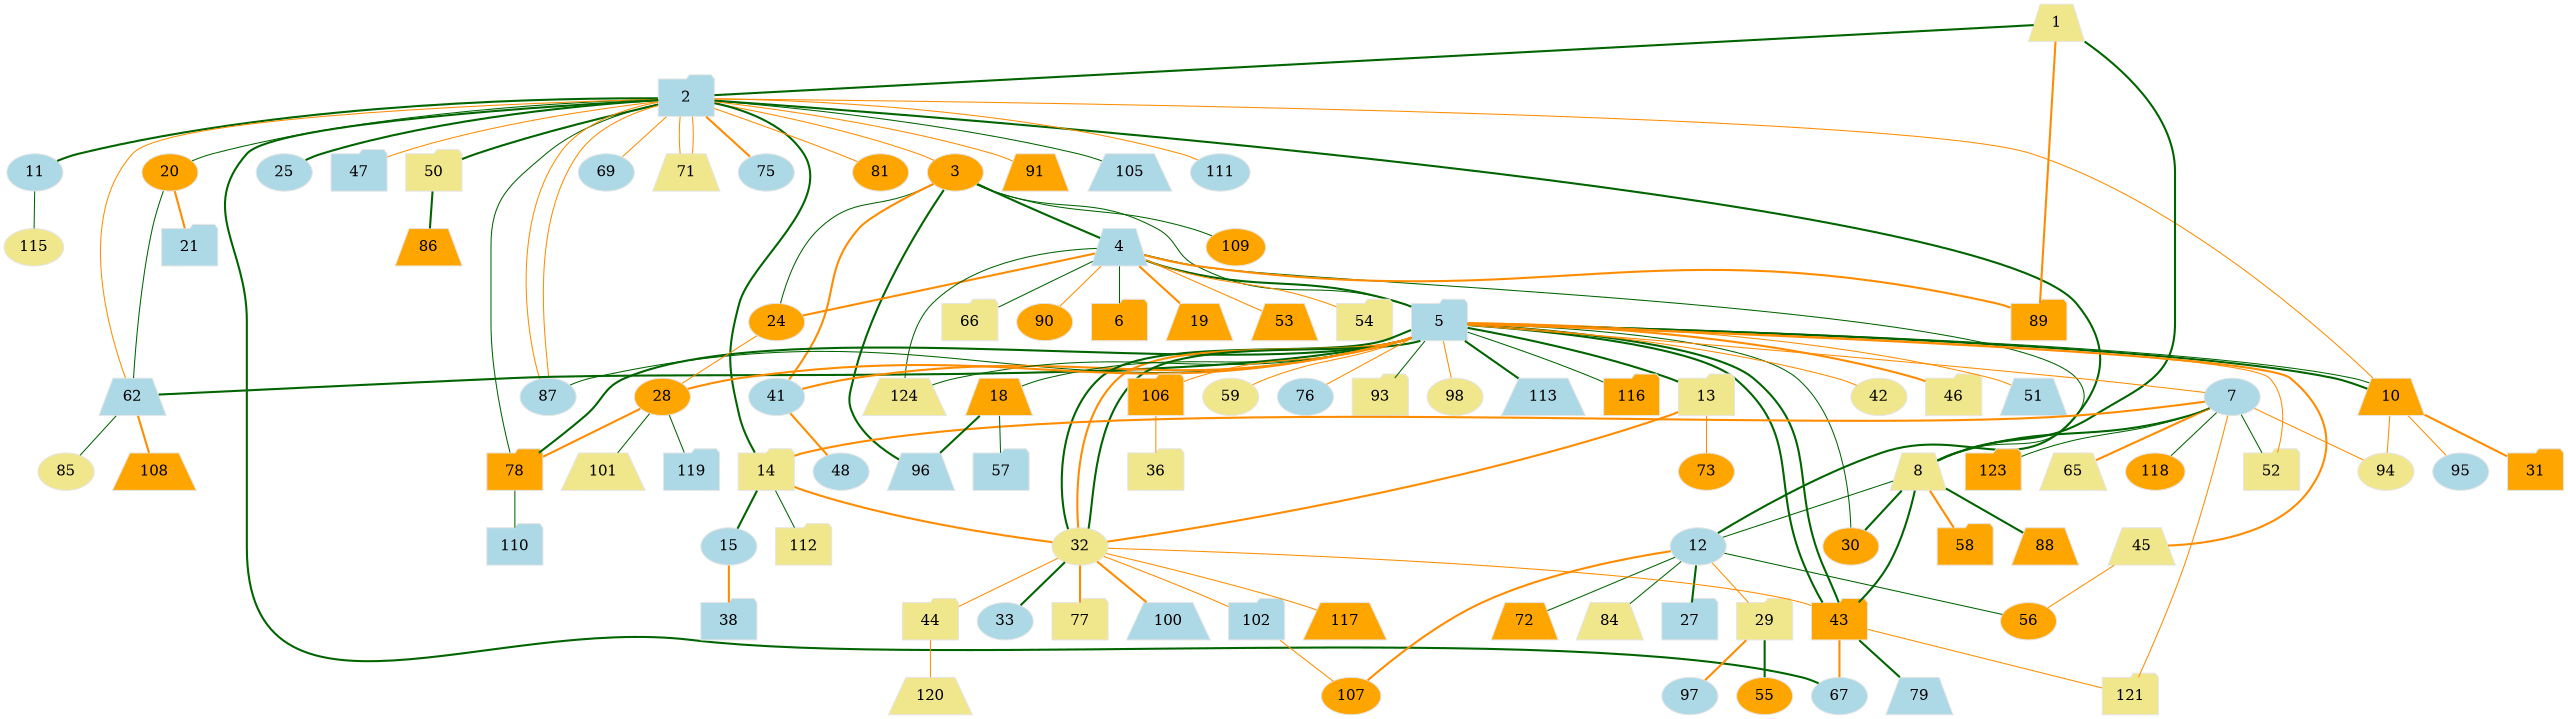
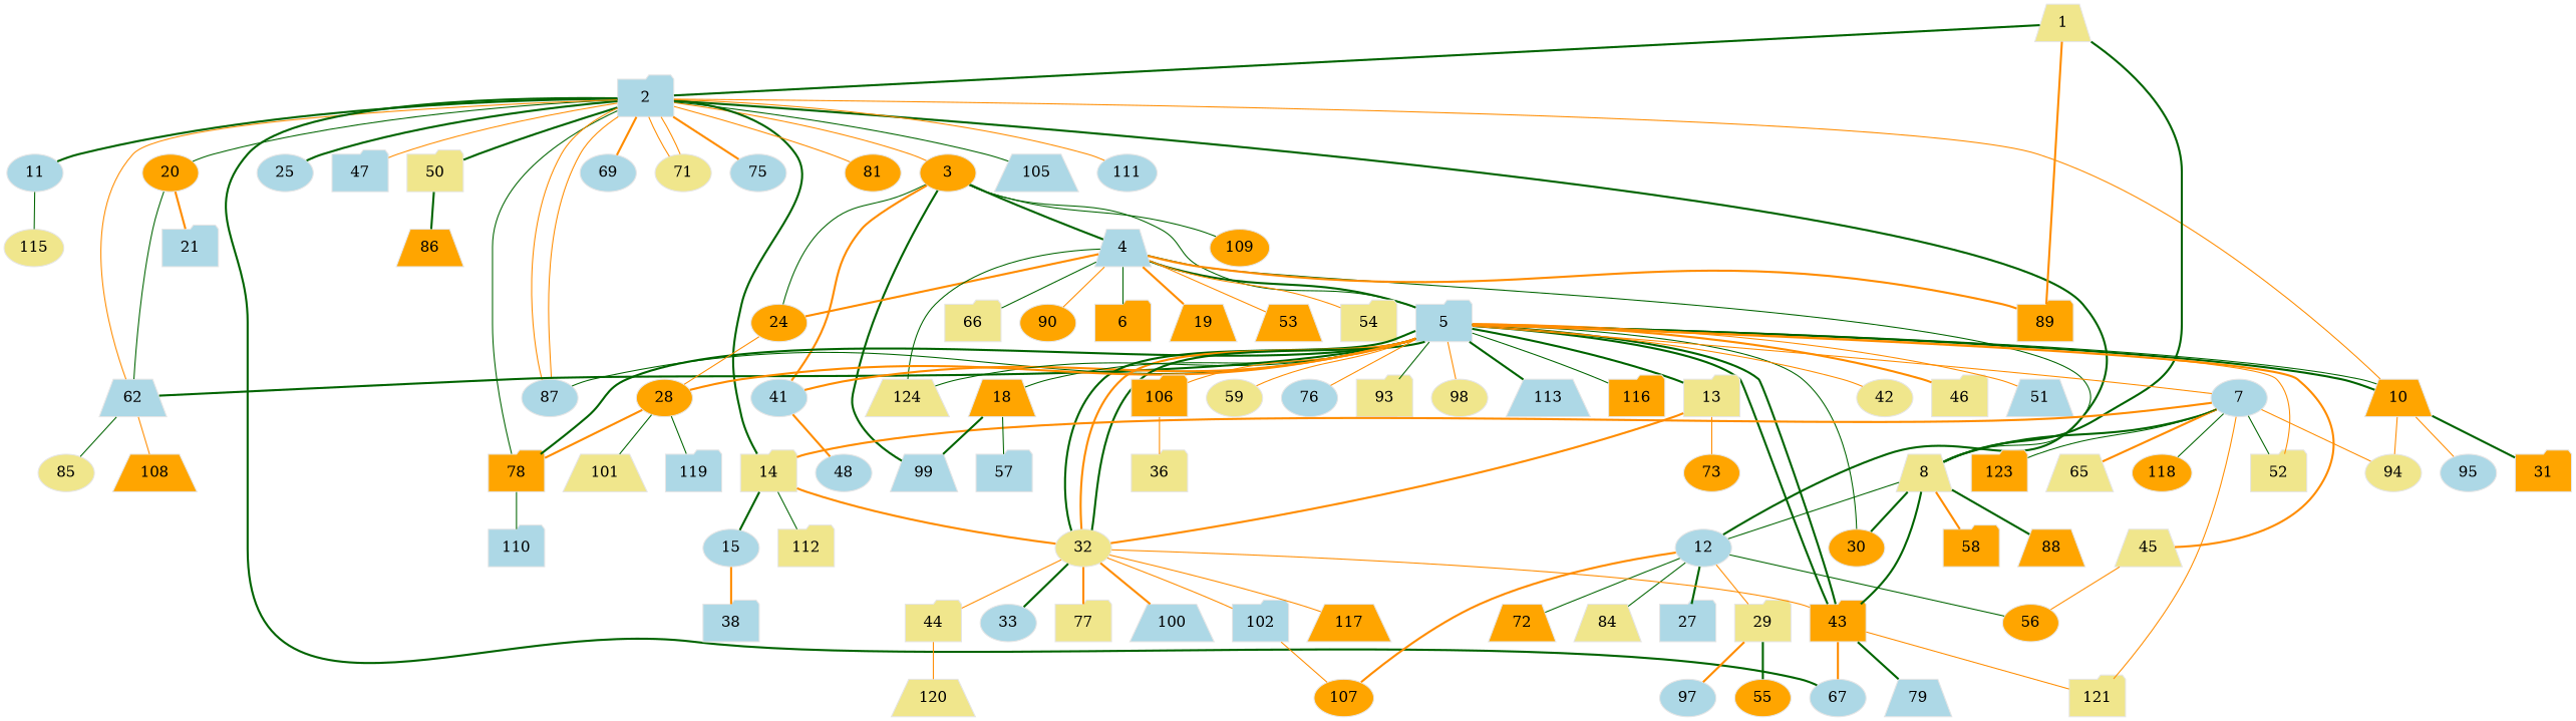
  graph {
    node [color=gray90 fillcolor=lightblue shape=ellipse style=filled]
    edge [color=darkorange style=solid]
    2 [shape=folder super="+22"]
    3 [fillcolor=orange]
    10 [fillcolor=orange shape=trapezium super="+17"]
    11 [super="+103"]
    12 [super="+16"]
    14 [fillcolor=khaki shape=folder]
    20 [fillcolor=orange super="+68"]
    25
    47 [shape=folder]
    50 [fillcolor=khaki shape=folder super="+74"]
    62 [shape=trapezium super="+92"]
    67
    69
-   71 [fillcolor=khaki shape=trapezium]
+   71 [fillcolor=khaki]
    75
    78 [fillcolor=orange shape=folder]
    81 [fillcolor=orange]
    87
-   91 [fillcolor=orange shape=trapezium]
    105 [shape=trapezium]
    111
    1 [fillcolor=khaki shape=trapezium]
    8 [fillcolor=khaki shape=trapezium super="+82"]
    89 [fillcolor=orange shape=folder]
    30 [fillcolor=orange]
    43 [fillcolor=orange shape=folder super="+83"]
    58 [fillcolor=orange shape=folder]
    88 [fillcolor=orange shape=trapezium]
    4 [shape=trapezium super="+23"]
    5 [shape=folder super="+35"]
    24 [fillcolor=orange super="+39"]
    41 [super="+70"]
-   96 [shape=trapezium super="+99"]
+   96 [shape=trapezium super="+99" label=99]
    109 [fillcolor=orange]
    94 [fillcolor=khaki]
    31 [fillcolor=orange shape=folder super="+60"]
    95
    115 [fillcolor=khaki]
    27 [shape=folder super="+80"]
    29 [fillcolor=khaki shape=folder super="+104"]
    56 [fillcolor=orange]
    72 [fillcolor=orange shape=trapezium]
    84 [fillcolor=khaki shape=trapezium]
    107 [fillcolor=orange]
    32 [fillcolor=khaki super="+49"]
    15 [super="+26"]
    112 [fillcolor=khaki shape=folder]
    21 [shape=folder]
    86 [fillcolor=orange shape=trapezium]
    85 [fillcolor=khaki]
    108 [fillcolor=orange shape=trapezium]
    110 [shape=folder]
    6 [fillcolor=orange shape=folder]
    19 [fillcolor=orange shape=trapezium]
    53 [fillcolor=orange shape=trapezium]
    54 [fillcolor=khaki shape=folder]
    66 [fillcolor=khaki shape=folder]
    90 [fillcolor=orange]
    124 [fillcolor=khaki shape=trapezium]
    7 [super="+9"]
    13 [fillcolor=khaki shape=folder]
    18 [fillcolor=orange shape=trapezium super="+63"]
    28 [fillcolor=orange super="+37"]
    42 [fillcolor=khaki]
    45 [fillcolor=khaki shape=trapezium]
    46 [fillcolor=khaki shape=folder]
    51 [shape=trapezium]
    52 [fillcolor=khaki shape=folder super="+122"]
    59 [fillcolor=khaki]
    76
    93 [fillcolor=khaki shape=folder]
    98 [fillcolor=khaki]
    106 [fillcolor=orange shape=folder]
    113 [shape=trapezium]
    116 [fillcolor=orange shape=folder]
    48
    65 [fillcolor=khaki shape=trapezium]
    118 [fillcolor=orange]
    121 [fillcolor=khaki shape=folder]
    123 [fillcolor=orange shape=folder]
    73 [fillcolor=orange super="+114"]
    57 [shape=folder]
    101 [fillcolor=khaki shape=trapezium]
    119 [shape=folder]
    33 [super="+40"]
    44 [fillcolor=khaki shape=folder]
    77 [fillcolor=khaki shape=folder]
    100 [shape=trapezium]
    102 [shape=folder]
    117 [fillcolor=orange shape=trapezium]
    36 [fillcolor=khaki shape=folder super="+61"]
    79 [shape=trapezium]
    55 [fillcolor=orange]
    97
    38 [shape=folder]
    120 [fillcolor=khaki shape=trapezium]
    2 -- 3
    2 -- 10
    2 -- 11 [color=darkgreen style=bold]
    2 -- 12 [color=darkgreen style=bold]
    2 -- 14 [color=darkgreen style=bold]
    2 -- 20 [color=darkgreen]
    2 -- 25 [color=darkgreen style=bold]
    2 -- 47
    2 -- 50 [color=darkgreen style=bold]
    2 -- 62
    2 -- 67 [color=darkgreen style=bold]
-   2 -- 69
+   2 -- 69 [style=bold]
    2 -- 71
    2 -- 71
    2 -- 75 [style=bold]
    2 -- 78 [color=darkgreen]
    2 -- 81
    2 -- 87
    2 -- 87
-   2 -- 91
    2 -- 105 [color=darkgreen]
    2 -- 111
    3 -- 4 [color=darkgreen style=bold]
    3 -- 5 [color=darkgreen]
    3 -- 24 [color=darkgreen]
    3 -- 41 [style=bold]
    3 -- 96 [color=darkgreen style=bold]
    3 -- 109 [color=darkgreen]
    10 -- 94
-   10 -- 31 [style=bold]
+   10 -- 31 [color=darkgreen style=bold]
    10 -- 95
    11 -- 115 [color=darkgreen]
    12 -- 27 [color=darkgreen style=bold]
    12 -- 29
    12 -- 56 [color=darkgreen]
    12 -- 72 [color=darkgreen]
    12 -- 84 [color=darkgreen]
    12 -- 107 [style=bold]
    14 -- 32 [style=bold]
    14 -- 15 [color=darkgreen style=bold]
    14 -- 112 [color=darkgreen]
    20 -- 62 [color=darkgreen]
    20 -- 21 [style=bold]
    50 -- 86 [color=darkgreen style=bold]
    62 -- 85 [color=darkgreen]
-   62 -- 108 [style=bold]
+   62 -- 108
    78 -- 110 [color=darkgreen]
    1 -- 2 [color=darkgreen style=bold]
    1 -- 8 [color=darkgreen style=bold]
    1 -- 89 [style=bold]
    8 -- 12 [color=darkgreen]
    8 -- 30 [color=darkgreen style=bold]
    8 -- 43 [color=darkgreen style=bold]
    8 -- 58 [style=bold]
    8 -- 88 [color=darkgreen style=bold]
    43 -- 67 [style=bold]
    43 -- 121
    43 -- 79 [color=darkgreen style=bold]
    4 -- 8 [color=darkgreen]
    4 -- 89 [style=bold]
    4 -- 5 [color=darkgreen style=bold]
    4 -- 24 [style=bold]
    4 -- 6 [color=darkgreen]
    4 -- 19 [style=bold]
    4 -- 53
    4 -- 54
    4 -- 66 [color=darkgreen]
    4 -- 90
    4 -- 124 [color=darkgreen]
    5 -- 10 [color=darkgreen style=bold]
    5 -- 10 [color=darkgreen]
    5 -- 62 [color=darkgreen style=bold]
    5 -- 78 [color=darkgreen style=bold]
    5 -- 87 [color=darkgreen]
    5 -- 30 [color=darkgreen]
    5 -- 43 [color=darkgreen style=bold]
    5 -- 43 [color=darkgreen style=bold]
    5 -- 41 [style=bold]
    5 -- 32 [color=darkgreen style=bold]
    5 -- 32 [style=bold]
    5 -- 32 [color=darkgreen style=bold]
    5 -- 124 [color=darkgreen]
    5 -- 7
    5 -- 13 [color=darkgreen style=bold]
    5 -- 18 [color=darkgreen]
    5 -- 28 [style=bold]
    5 -- 42
    5 -- 45 [style=bold]
    5 -- 46 [style=bold]
    5 -- 51
    5 -- 52
    5 -- 59
    5 -- 76
    5 -- 93 [color=darkgreen]
    5 -- 98
    5 -- 106
    5 -- 113 [color=darkgreen style=bold]
    5 -- 116 [color=darkgreen]
    24 -- 28
    41 -- 48 [style=bold]
    29 -- 55 [color=darkgreen style=bold]
    29 -- 97 [style=bold]
    32 -- 43
    32 -- 33 [color=darkgreen style=bold]
    32 -- 44
    32 -- 77 [style=bold]
    32 -- 100 [style=bold]
    32 -- 102
    32 -- 117
    15 -- 38 [style=bold]
    7 -- 14 [style=bold]
    7 -- 8 [color=darkgreen style=bold]
    7 -- 94
    7 -- 52 [color=darkgreen]
    7 -- 65 [style=bold]
    7 -- 118 [color=darkgreen]
    7 -- 121
    7 -- 123 [color=darkgreen]
    13 -- 32 [style=bold]
    13 -- 73
    18 -- 96 [color=darkgreen style=bold]
    18 -- 57 [color=darkgreen]
    28 -- 78 [style=bold]
    28 -- 101 [color=darkgreen]
    28 -- 119 [color=darkgreen]
    45 -- 56
    106 -- 36 [weight=2]
    44 -- 120
    102 -- 107
  }
